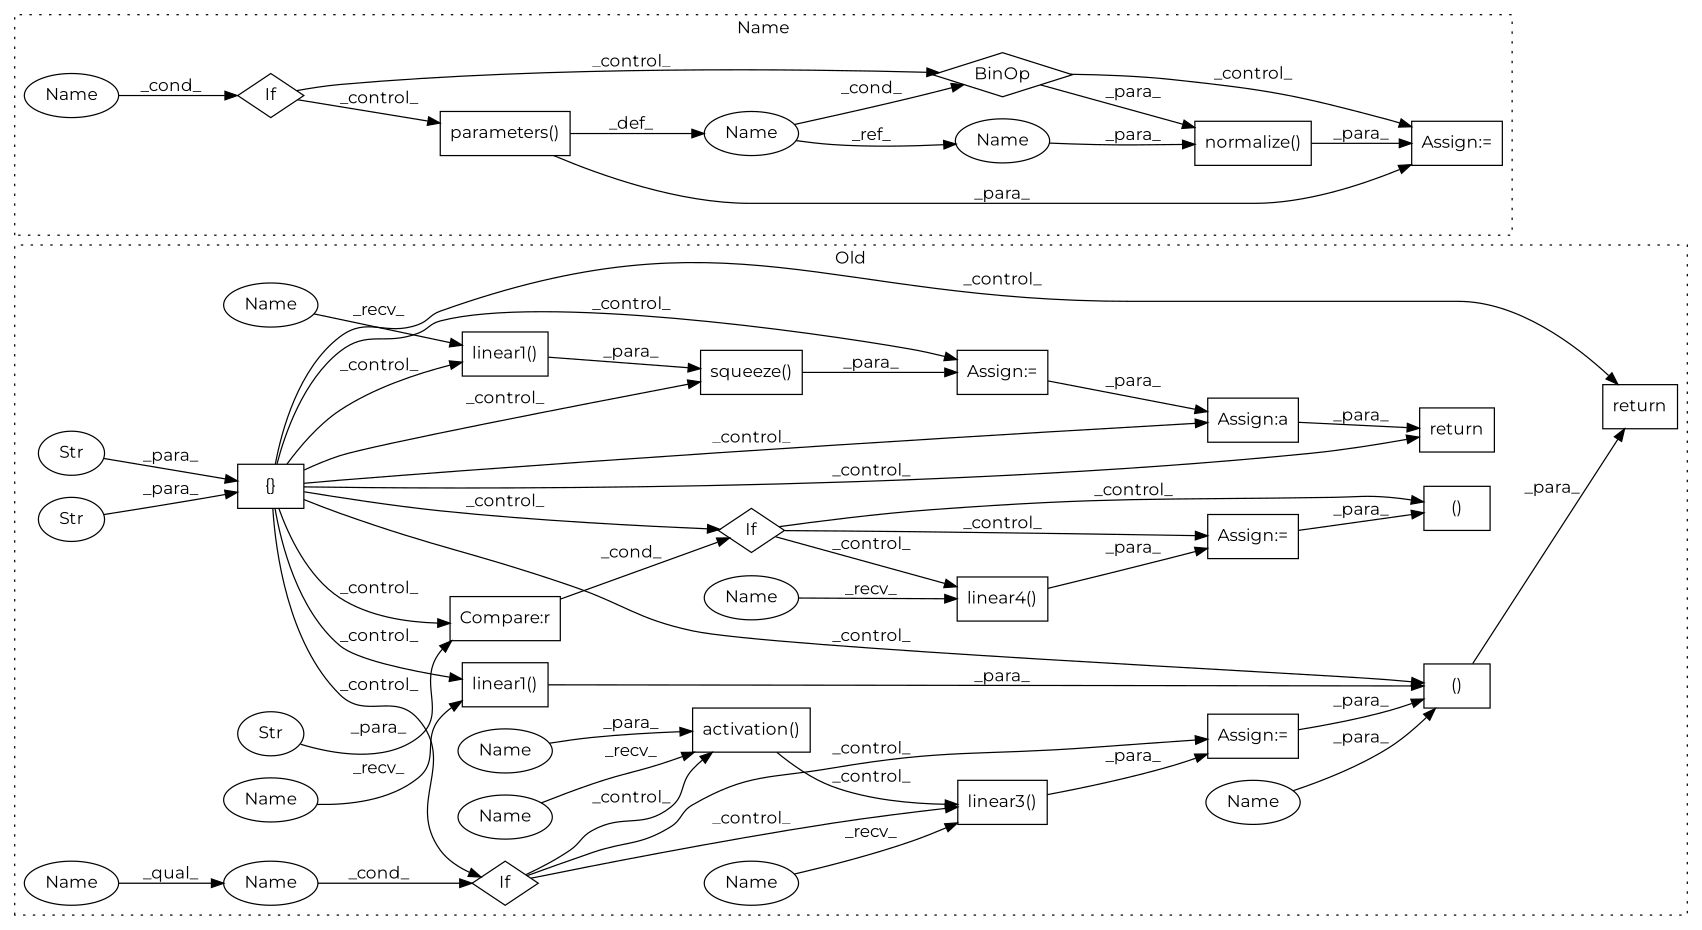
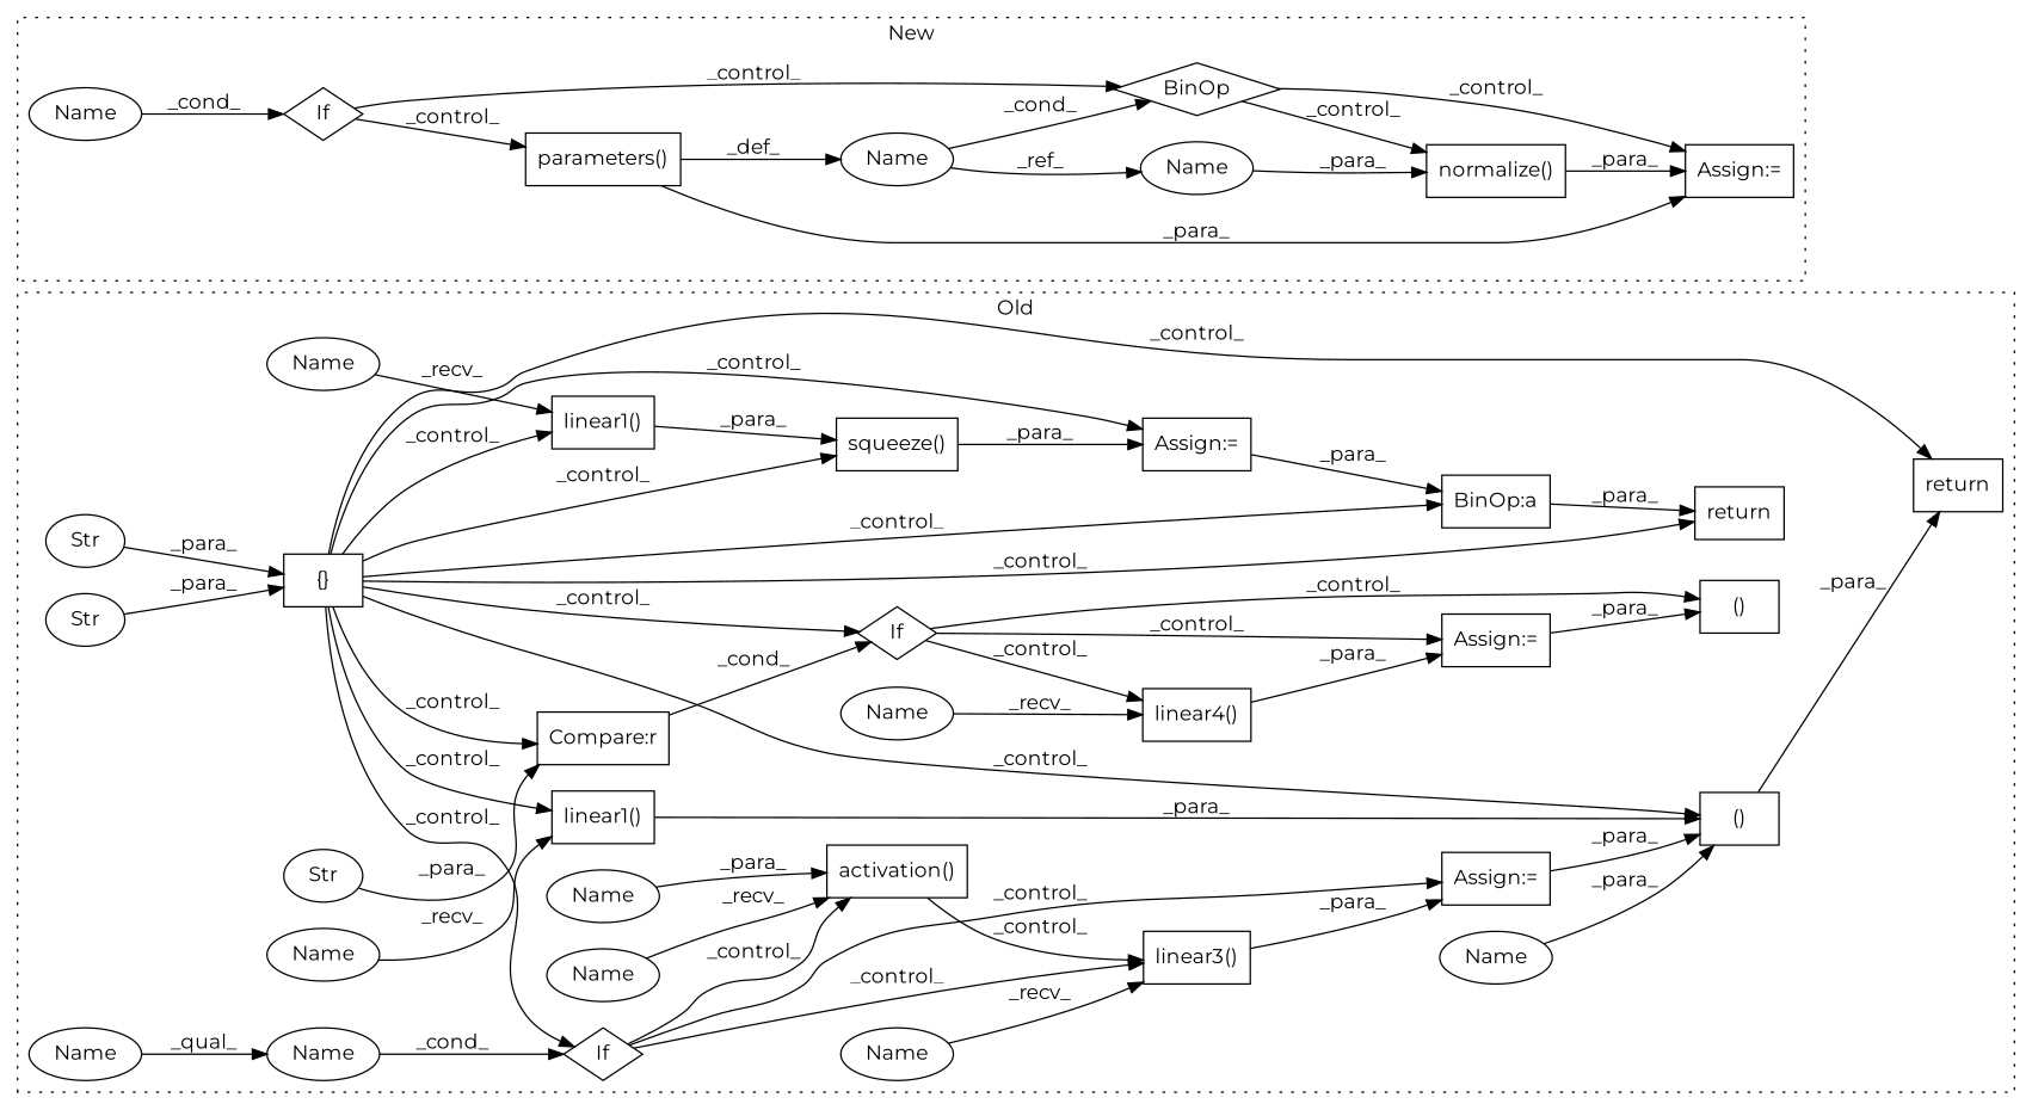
  digraph {
    fontname=Montserrat
    rankdir=LR
    node [a=87 fontname=Montserrat l=3 s=11406 shape=box]
    edge [fontname=Montserrat]
    n1 [a=96 l=0 label=If shape=diamond]
    n2 [a=54 l=15 label="()" s=11585]
    n3 [a=59 l="1,0" label="{}" s="10608,10652"]
    n4 [a=96 label=If s=10828 shape=diamond]
    n5 [a=54 l=26 label="()" s=11123]
    n6 [a=66 l=13 label=Str s=10639 shape=ellipse]
    n7 [a=66 l=15 label=Str s=10622 shape=ellipse]
    n8 [a=75 l="13,1" label="linear1()" s="11254,11268"]
    n9 [l=20 label=Name s=10831 shape=ellipse]
    n10 [a=68 label="Assign:=" s=10882]
    n11 [a=75 l="13,1" label="linear4()" s="11536,11550"]
-   n12 [a=82 label="Assign:a" s=11380]
+   n12 [a=82 label="BinOp:a" s=11380]
    n13 [a=75 l="13,1" label="linear1()" s="10701,10715"]
    n14 [a=75 l="13,1" label="linear3()" s="10885,10924"]
    n15 [a=40 l=36 label="Compare:r"]
    n16 [a=66 l=7 label=Str s=11435 shape=ellipse]
    n17 [a=75 l="16,1" label="activation()" s="10898,10923"]
    n18 [a=68 label="Assign:=" s=11237]
    n19 [a=68 label="Assign:=" s=11533]
    n20 [a=93 l=7 label=return s=11107]
    n21 [a=75 l="14,1" label="squeeze()" s="11240,11269"]
    n22 [a=93 l=7 label=return s=11360]
    n23 [l=9 label=Name s=11125 shape=ellipse]
    n24 [l=9 label=Name s=10914 shape=ellipse]
    n25 [l=4 label=Name s=10831 shape=ellipse]
    n26 [l=4 label=Name s=11254 shape=ellipse]
    n27 [l=4 label=Name s=10898 shape=ellipse]
    n28 [l=4 label=Name s=11536 shape=ellipse]
    n29 [l=4 label=Name s=10885 shape=ellipse]
    n30 [l=4 label=Name s=10701 shape=ellipse]
    n31 [a=75 l="12,8" label="normalize()" s="8364,8377"]
    n32 [a=68 label="Assign:=" s=8361]
    n33 [a=96 label=If s=8253 shape=diamond]
    n34 [a=75 l=25 label="parameters()" s=8309]
    n35 [a=107 l="4,26" label=BinOp s="8300,8334" shape=diamond]
    n36 [l=22 label=Name s=8256 shape=ellipse]
    n37 [l=1 label=Name s=8304 shape=ellipse]
    n38 [l=1 label=Name s=8376 shape=ellipse]
    subgraph cluster_1 {
      label=Old
      style=dotted
      n1
      n2
      n3
      n4
      n5
      n6
      n7
      n8
      n9
      n10
      n11
      n12
      n13
      n14
      n15
      n16
      n17
      n18
      n19
      n20
      n21
      n22
      n23
      n24
      n25
      n26
      n27
      n28
      n29
      n30
    }
    subgraph cluster_2 {
-     label=Name
+     label=New
      style=dotted
      n31
      n32
      n33
      n34
      n35
      n36
      n37
      n38
    }
    n1 -> n2 [label=_control_]
    n1 -> n11 [label=_control_]
    n1 -> n19 [label=_control_]
    n3 -> n1 [label=_control_]
    n3 -> n4 [label=_control_]
    n3 -> n5 [label=_control_]
    n3 -> n8 [label=_control_]
    n3 -> n12 [label=_control_]
    n3 -> n13 [label=_control_]
    n3 -> n15 [label=_control_]
    n3 -> n18 [label=_control_]
    n3 -> n20 [label=_control_]
    n3 -> n21 [label=_control_]
    n3 -> n22 [label=_control_]
    n4 -> n10 [label=_control_]
    n4 -> n14 [label=_control_]
    n4 -> n17 [label=_control_]
    n5 -> n20 [label=_para_]
    n6 -> n3 [label=_para_]
    n7 -> n3 [label=_para_]
    n8 -> n21 [label=_para_]
    n9 -> n4 [label=_cond_]
    n10 -> n5 [label=_para_]
    n11 -> n19 [label=_para_]
    n12 -> n22 [label=_para_]
    n13 -> n5 [label=_para_]
    n14 -> n10 [label=_para_]
    n15 -> n1 [label=_cond_]
    n16 -> n15 [label=_para_]
    n17 -> n14 [label=_control_]
    n18 -> n12 [label=_para_]
    n19 -> n2 [label=_para_]
    n21 -> n18 [label=_para_]
    n23 -> n5 [label=_para_]
    n24 -> n17 [label=_para_]
    n25 -> n9 [label=_qual_]
    n26 -> n8 [label=_recv_]
    n27 -> n17 [label=_recv_]
    n28 -> n11 [label=_recv_]
    n29 -> n14 [label=_recv_]
    n30 -> n13 [label=_recv_]
    n31 -> n32 [label=_para_]
    n33 -> n34 [label=_control_]
    n33 -> n35 [label=_control_]
    n34 -> n32 [label=_para_]
    n34 -> n37 [label=_def_]
-   n35 -> n31 [label=_para_]
+   n35 -> n31 [label=_control_]
    n35 -> n32 [label=_control_]
    n36 -> n33 [label=_cond_]
    n37 -> n35 [label=_cond_]
    n37 -> n38 [label=_ref_]
    n38 -> n31 [label=_para_]
  }
